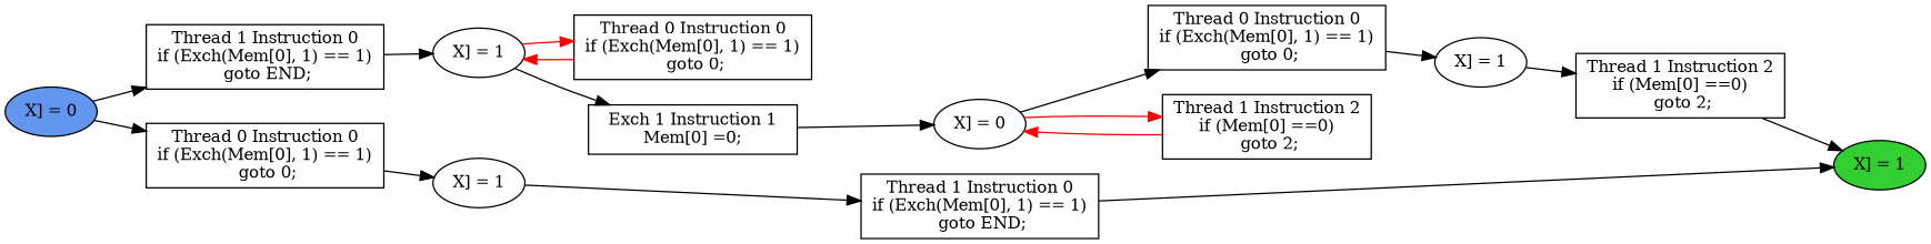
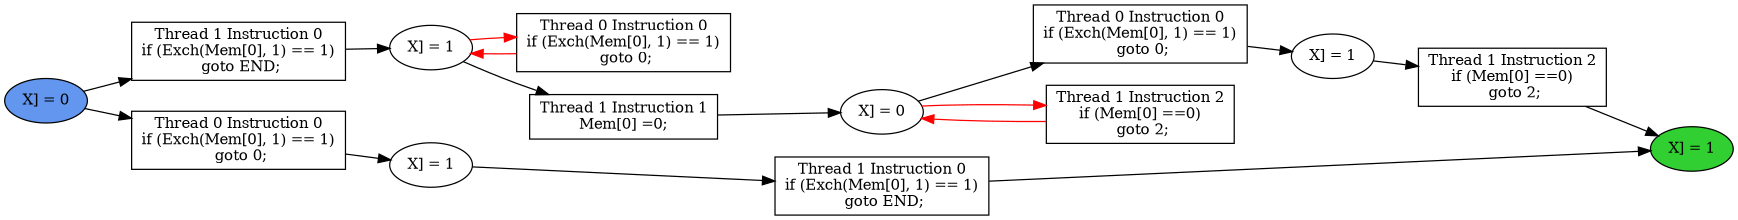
  digraph {
    fontsize=12
    rankdir=LR
    node [fillcolor="#ffffff" fontcolor="#000000" fontsize=12 shape=box style="filled, solid"]
    edge [color="#000000" dir=forward fontcolor="#ffffff" fontsize=12 style=solid uuid="<A3, S3>" weight=1]
    n1 [label="Thread 1 Instruction 2\nif (Mem[0] ==0)\n goto 2;" uuid=A0]
    n2 [fillcolor="#31cf31" label="X] = 1" shape=ellipse uuid=END]
    n3 [label="Thread 1 Instruction 0\nif (Exch(Mem[0], 1) == 1)\n goto END;" uuid=A1]
    n4 [label="Thread 1 Instruction 0\nif (Exch(Mem[0], 1) == 1)\n goto END;" uuid=A2]
    n5 [label="X] = 1" shape=ellipse uuid=S3]
    n6 [label="Thread 0 Instruction 0\nif (Exch(Mem[0], 1) == 1)\n goto 0;" uuid=A3]
-   n7 [label="Exch 1 Instruction 1\nMem[0] =0;" uuid=A6]
+   n7 [label="Thread 1 Instruction 1\nMem[0] =0;" uuid=A6]
    n8 [label="Thread 0 Instruction 0\nif (Exch(Mem[0], 1) == 1)\n goto 0;" uuid=A4]
    n9 [label="X] = 1" shape=ellipse uuid=S2]
    n10 [label="Thread 0 Instruction 0\nif (Exch(Mem[0], 1) == 1)\n goto 0;" uuid=A5]
    n11 [label="X] = 1" shape=ellipse uuid=S1]
    n12 [label="X] = 0" shape=ellipse uuid=S0]
    n13 [label="Thread 1 Instruction 2\nif (Mem[0] ==0)\n goto 2;" uuid=A7]
    n14 [fillcolor="#6396ef" label="X] = 0" shape=ellipse uuid=START]
    n1 -> n2 [uuid="<A0, END>"]
    n3 -> n2 [uuid="<A1, END>"]
    n4 -> n5 [uuid="<A2, S3>"]
    n5 -> n6 [color="#ff0000" dir=back]
    n5 -> n6 [color="#ff0000"]
    n5 -> n7 [uuid="<A6, S3>"]
    n7 -> n12 [uuid="<A6, S0>"]
    n8 -> n9 [uuid="<A4, S2>"]
    n9 -> n1 [uuid="<A0, S2>"]
    n10 -> n11 [uuid="<A5, S1>"]
    n11 -> n3 [uuid="<A1, S1>"]
    n12 -> n8 [uuid="<A4, S0>"]
    n12 -> n13 [color="#ff0000" dir=back uuid="<A7, S0>"]
    n12 -> n13 [color="#ff0000" uuid="<A7, S0>"]
    n14 -> n4 [uuid="<A2, START>"]
    n14 -> n10 [uuid="<A5, START>"]
  }
